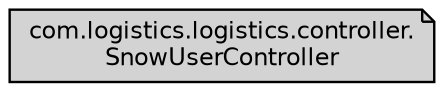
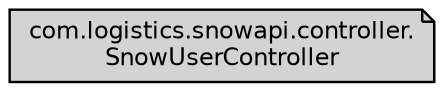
  digraph {
    rankdir=LR
-   n1 [color=black fillcolor=lightgrey fontname=Helvetica fontsize=10 height=0.2 label="com.logistics.logistics.controller.\lSnowUserController" shape=note style=filled width=0.4]
+   n1 [color=black fillcolor=lightgrey fontname=Helvetica fontsize=10 height=0.2 label="com.logistics.snowapi.controller.\lSnowUserController" shape=note style=filled width=0.4]
  }
